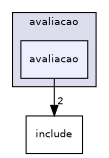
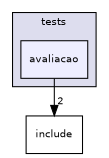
  digraph {
    compound=true
    node [fontname=Helvetica fontsize=10 shape=box]
    n1 [fillcolor="#eeeeff" label=avaliacao pencolor=black style=filled]
    n2 [label=include]
    subgraph cluster_1 {
      bgcolor="#ddddee"
      fontname=Helvetica
      fontsize=10
-     label=avaliacao
+     label=tests
      pencolor=black
      n1
    }
    n1 -> n2 [headlabel=2 labeldistance=1.5 labelfontname=Helvetica labelfontsize=10]
  }
